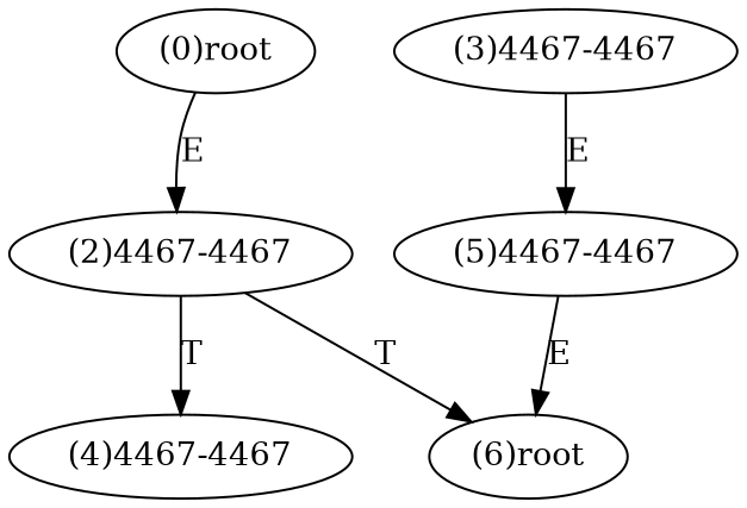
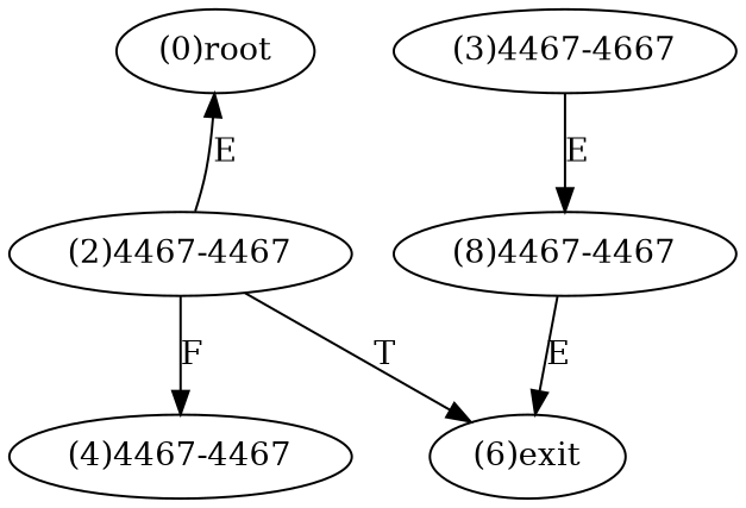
  digraph {
    n1 [label="(0)root"]
    n2 [label="(2)4467-4467"]
    n3 [label="(4)4467-4467"]
-   n4 [label="(6)root"]
-   n5 [label="(3)4467-4467"]
-   n6 [label="(5)4467-4467"]
-   n1 -> n2 [label=E]
-   n2 -> n3 [label=T]
+   n4 [label="(6)exit"]
+   n5 [label="(3)4467-4667"]
+   n6 [label="(8)4467-4467"]
+   n2 -> n1 [label=E]
+   n2 -> n3 [label=F]
    n2 -> n4 [label=T]
    n5 -> n6 [label=E]
    n6 -> n4 [label=E]
  }
